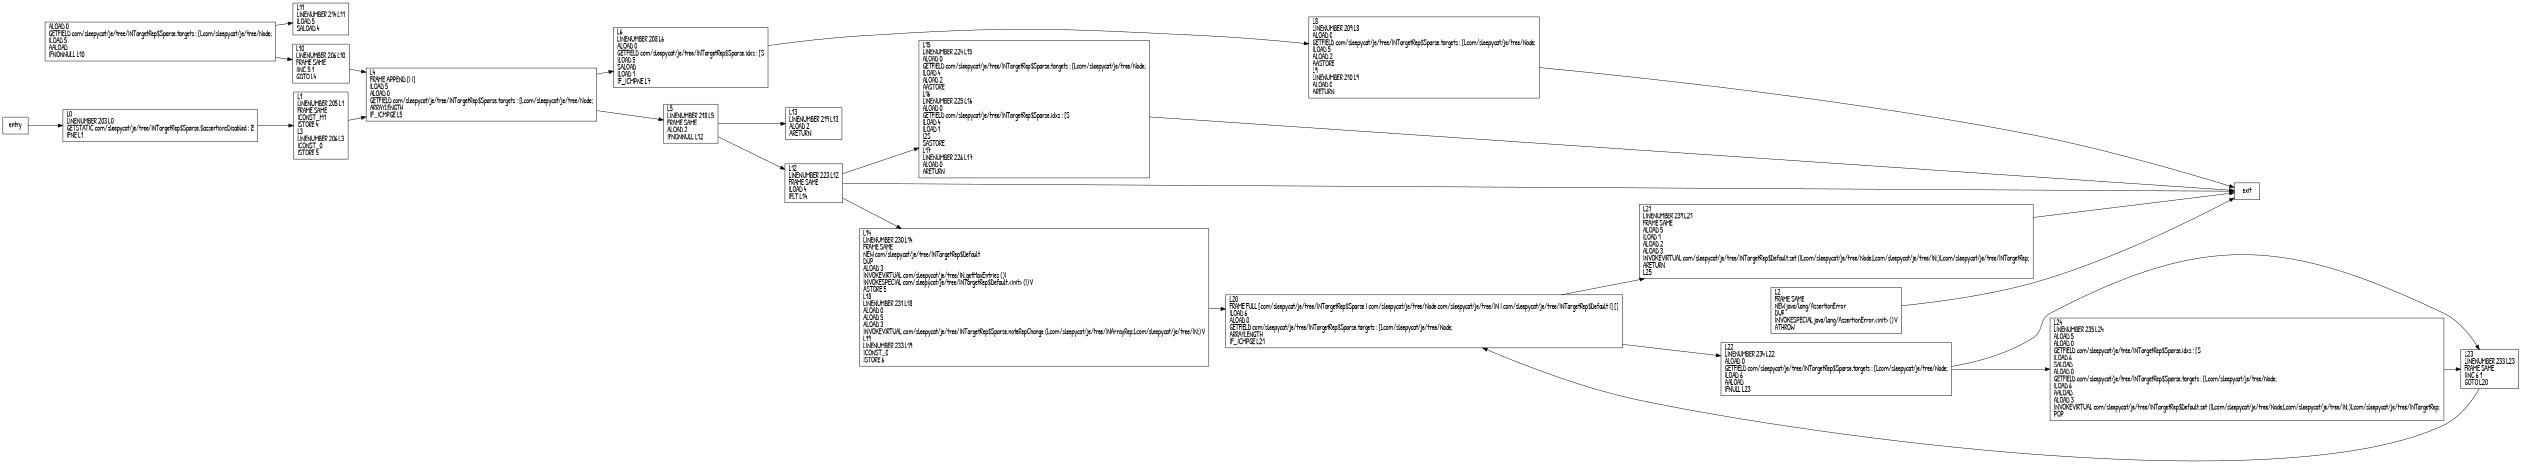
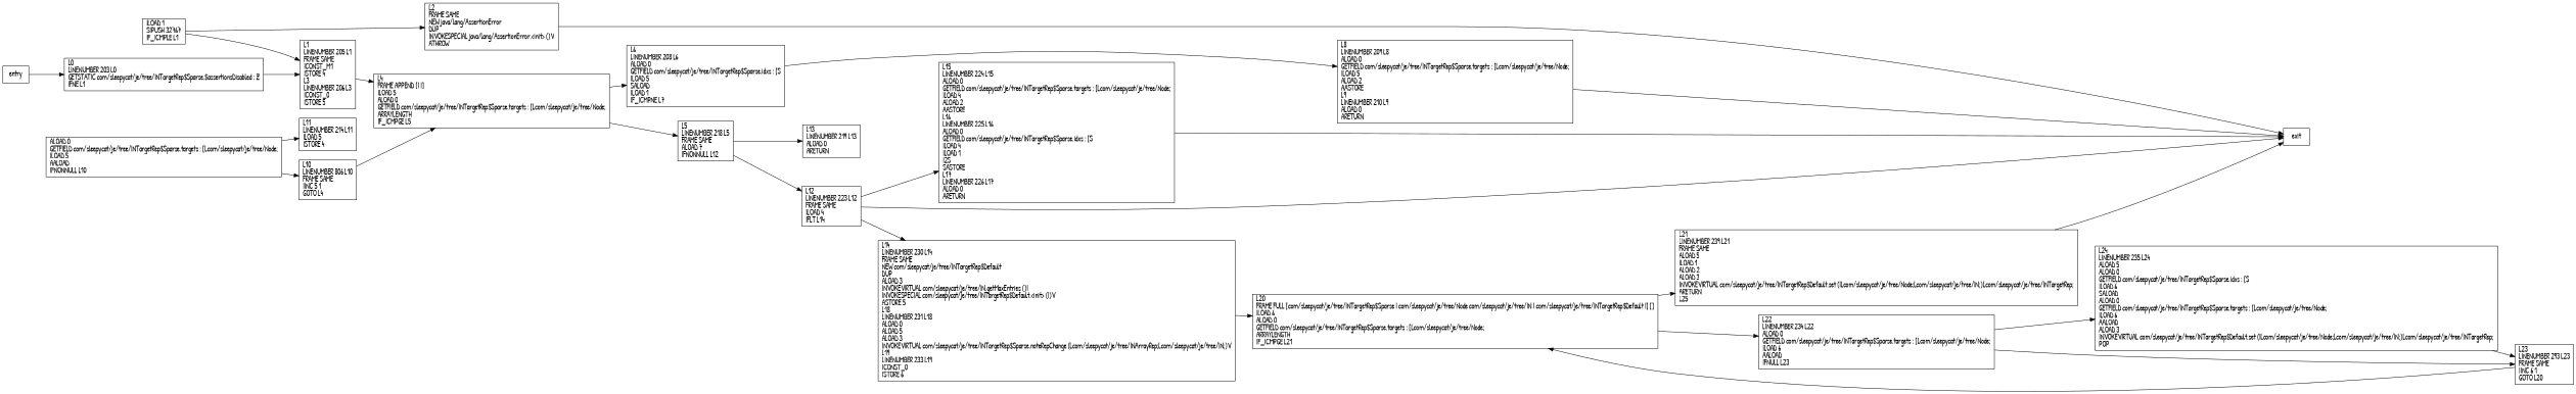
  digraph {
    fontname="Patrick Hand"
    rankdir=LR
    node [fontname="Patrick Hand" shape=record]
    edge [fontname="Patrick Hand"]
    n1 [label="L20\lFRAME FULL [com/sleepycat/je/tree/INTargetRep$Sparse I com/sleepycat/je/tree/Node com/sleepycat/je/tree/IN I com/sleepycat/je/tree/INTargetRep$Default I] []\lILOAD 6\lALOAD 0\lGETFIELD com/sleepycat/je/tree/INTargetRep$Sparse.targets : [Lcom/sleepycat/je/tree/Node;\lARRAYLENGTH\lIF_ICMPGE L21\l"]
    n2 [label="L22\lLINENUMBER 234 L22\lALOAD 0\lGETFIELD com/sleepycat/je/tree/INTargetRep$Sparse.targets : [Lcom/sleepycat/je/tree/Node;\lILOAD 6\lAALOAD\lIFNULL L23\l"]
    n3 [label="L21\lLINENUMBER 239 L21\lFRAME SAME\lALOAD 5\lILOAD 1\lALOAD 2\lALOAD 3\lINVOKEVIRTUAL com/sleepycat/je/tree/INTargetRep$Default.set (ILcom/sleepycat/je/tree/Node;Lcom/sleepycat/je/tree/IN;)Lcom/sleepycat/je/tree/INTargetRep;\lARETURN\lL25\l"]
-   n4 [label="L23\lLINENUMBER 233 L23\lFRAME SAME\lIINC 6 1\lGOTO L20\l"]
+   n4 [label="L23\lLINENUMBER 293 L23\lFRAME SAME\lIINC 6 1\lGOTO L20\l"]
    n5 [label="L24\lLINENUMBER 235 L24\lALOAD 5\lALOAD 0\lGETFIELD com/sleepycat/je/tree/INTargetRep$Sparse.idxs : [S\lILOAD 6\lSALOAD\lALOAD 0\lGETFIELD com/sleepycat/je/tree/INTargetRep$Sparse.targets : [Lcom/sleepycat/je/tree/Node;\lILOAD 6\lAALOAD\lALOAD 3\lINVOKEVIRTUAL com/sleepycat/je/tree/INTargetRep$Default.set (ILcom/sleepycat/je/tree/Node;Lcom/sleepycat/je/tree/IN;)Lcom/sleepycat/je/tree/INTargetRep;\lPOP\l"]
    exit
    n7 [label="L6\lLINENUMBER 208 L6\lALOAD 0\lGETFIELD com/sleepycat/je/tree/INTargetRep$Sparse.idxs : [S\lILOAD 5\lSALOAD\lILOAD 1\lIF_ICMPNE L7\l"]
    n8 [label="L8\lLINENUMBER 209 L8\lALOAD 0\lGETFIELD com/sleepycat/je/tree/INTargetRep$Sparse.targets : [Lcom/sleepycat/je/tree/Node;\lILOAD 5\lALOAD 2\lAASTORE\lL9\lLINENUMBER 210 L9\lALOAD 0\lARETURN\l"]
    n9 [label="ALOAD 0\lGETFIELD com/sleepycat/je/tree/INTargetRep$Sparse.targets : [Lcom/sleepycat/je/tree/Node;\lILOAD 5\lAALOAD\lIFNONNULL L10\l"]
-   n10 [label="L10\lLINENUMBER 206 L10\lFRAME SAME\lIINC 5 1\lGOTO L4\l"]
-   n11 [label="L11\lLINENUMBER 214 L11\lILOAD 5\lSALOAD 4\l"]
+   n10 [label="L10\lLINENUMBER 806 L10\lFRAME SAME\lIINC 5 1\lGOTO L4\l"]
+   n11 [label="L11\lLINENUMBER 214 L11\lILOAD 5\lISTORE 4\l"]
    n12 [label="L4\lFRAME APPEND [I I]\lILOAD 5\lALOAD 0\lGETFIELD com/sleepycat/je/tree/INTargetRep$Sparse.targets : [Lcom/sleepycat/je/tree/Node;\lARRAYLENGTH\lIF_ICMPGE L5\l"]
    n13 [label="L14\lLINENUMBER 230 L14\lFRAME SAME\lNEW com/sleepycat/je/tree/INTargetRep$Default\lDUP\lALOAD 3\lINVOKEVIRTUAL com/sleepycat/je/tree/IN.getMaxEntries ()I\lINVOKESPECIAL com/sleepycat/je/tree/INTargetRep$Default.\<init\> (I)V\lASTORE 5\lL18\lLINENUMBER 231 L18\lALOAD 0\lALOAD 5\lALOAD 3\lINVOKEVIRTUAL com/sleepycat/je/tree/INTargetRep$Sparse.noteRepChange (Lcom/sleepycat/je/tree/INArrayRep;Lcom/sleepycat/je/tree/IN;)V\lL19\lLINENUMBER 233 L19\lICONST_0\lISTORE 6\l"]
    n14 [label="L2\lFRAME SAME\lNEW java/lang/AssertionError\lDUP\lINVOKESPECIAL java/lang/AssertionError.\<init\> ()V\lATHROW\l"]
+   n15 [label="ILOAD 1\lSIPUSH 32767\lIF_ICMPLE L1\l"]
    n16 [label="L1\lLINENUMBER 205 L1\lFRAME SAME\lICONST_M1\lISTORE 4\lL3\lLINENUMBER 206 L3\lICONST_0\lISTORE 5\l"]
-   n17 [label="L5\lLINENUMBER 218 L5\lFRAME SAME\lALOAD 2\lIFNONNULL L12\l"]
+   n17 [label="L5\lLINENUMBER 218 L5\lFRAME SAME\lALOAD 7\lIFNONNULL L12\l"]
    n18 [label="L12\lLINENUMBER 223 L12\lFRAME SAME\lILOAD 4\lIFLT L14\l"]
    n19 [label="L15\lLINENUMBER 224 L15\lALOAD 0\lGETFIELD com/sleepycat/je/tree/INTargetRep$Sparse.targets : [Lcom/sleepycat/je/tree/Node;\lILOAD 4\lALOAD 2\lAASTORE\lL16\lLINENUMBER 225 L16\lALOAD 0\lGETFIELD com/sleepycat/je/tree/INTargetRep$Sparse.idxs : [S\lILOAD 4\lILOAD 1\lI2S\lSASTORE\lL17\lLINENUMBER 226 L17\lALOAD 0\lARETURN\l"]
-   n20 [label="L13\lLINENUMBER 219 L13\lALOAD 2\lARETURN\l"]
+   n20 [label="L13\lLINENUMBER 219 L13\lALOAD 0\lARETURN\l"]
    n21 [label="L0\lLINENUMBER 203 L0\lGETSTATIC com/sleepycat/je/tree/INTargetRep$Sparse.$assertionsDisabled : Z\lIFNE L1\l"]
    entry
    n1 -> n2
    n1 -> n3
    n2 -> n4
    n2 -> n5
    n3 -> exit
    n4 -> n1
    n5 -> n4
    n7 -> n8
    n8 -> exit
    n9 -> n10
    n9 -> n11
    n10 -> n12
    n12 -> n7
    n12 -> n17
    n13 -> n1
    n14 -> exit
+   n15 -> n14
+   n15 -> n16
    n16 -> n12
    n17 -> n18
    n17 -> n20
    n18 -> exit
    n18 -> n13
    n18 -> n19
    n19 -> exit
    n21 -> n16
    entry -> n21
  }
